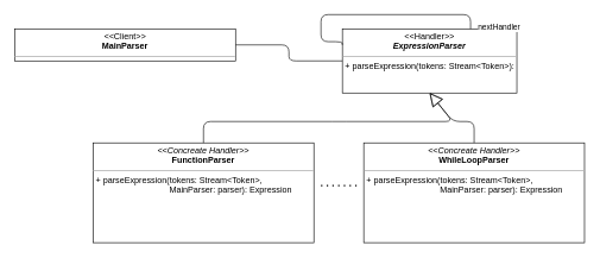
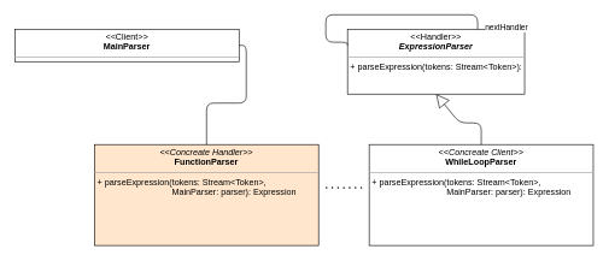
  <mxCell id="0" />
  <mxCell id="1" parent="0" />
  <mxCell id="2" value="&lt;p style=&quot;margin: 0px ; margin-top: 4px ; text-align: center&quot;&gt;&lt;i&gt;&amp;lt;&amp;lt;&lt;/i&gt;Handler&lt;i&gt;&amp;gt;&amp;gt;&lt;br&gt;&lt;b&gt;ExpressionParser&lt;/b&gt;&lt;/i&gt;&lt;/p&gt;&lt;hr size=&quot;1&quot;&gt;&lt;p style=&quot;margin: 0px ; margin-left: 4px&quot;&gt;+ parseExpression(tokens: Stream&amp;lt;Token&amp;gt;): Expression&lt;br&gt;&lt;/p&gt;" style="verticalAlign=top;align=left;overflow=fill;fontSize=12;fontFamily=Helvetica;html=1;" vertex="1" parent="1"><mxGeometry x="480" y="40" width="245" height="90" as="geometry" /></mxCell>
  <mxCell id="3" value="" style="endArrow=none;html=1;edgeStyle=orthogonalEdgeStyle;entryX=0;entryY=0.25;entryDx=0;entryDy=0;" edge="1" parent="1" source="2" target="2"><mxGeometry relative="1" as="geometry"><mxPoint x="510" y="99.5" as="sourcePoint" /><mxPoint x="670" y="99.5" as="targetPoint" /><Array as="points"><mxPoint x="660" y="20" /><mxPoint x="450" y="20" /><mxPoint x="450" y="58" /></Array></mxGeometry></mxCell>
  <mxCell id="4" value="nextHandler" style="edgeLabel;resizable=0;html=1;align=right;verticalAlign=bottom;" connectable="0" vertex="1" parent="3"><mxGeometry x="1" relative="1" as="geometry"><mxPoint x="249.5" y="-17.5" as="offset" /></mxGeometry></mxCell>
- <mxCell id="5" value="&lt;p style=&quot;margin: 0px ; margin-top: 4px ; text-align: center&quot;&gt;&lt;i&gt;&amp;lt;&amp;lt;Concreate Handler&amp;gt;&amp;gt;&lt;br&gt;&lt;/i&gt;&lt;b&gt;FunctionParser&lt;/b&gt;&lt;/p&gt;&lt;hr size=&quot;1&quot;&gt;&lt;p style=&quot;margin: 0px ; margin-left: 4px&quot;&gt;+&amp;nbsp;parseExpression(tokens: Stream&amp;lt;Token&amp;gt;,&lt;br&gt;&lt;span&gt;&amp;nbsp; &amp;nbsp; &amp;nbsp; &amp;nbsp; &amp;nbsp; &amp;nbsp; &amp;nbsp; &amp;nbsp; &amp;nbsp; &amp;nbsp; &amp;nbsp; &amp;nbsp; &amp;nbsp; &amp;nbsp; &amp;nbsp; &amp;nbsp;MainParser: parser): Expression&lt;/span&gt;&lt;/p&gt;" style="verticalAlign=top;align=left;overflow=fill;fontSize=12;fontFamily=Helvetica;html=1;" vertex="1" parent="1"><mxGeometry x="130" y="200" width="310" height="140" as="geometry" /></mxCell>
- <mxCell id="6" value="&lt;p style=&quot;margin: 0px ; margin-top: 4px ; text-align: center&quot;&gt;&lt;i&gt;&amp;lt;&amp;lt;Concreate Handler&amp;gt;&amp;gt;&lt;br&gt;&lt;/i&gt;&lt;b&gt;WhileLoopParser&lt;/b&gt;&lt;/p&gt;&lt;hr size=&quot;1&quot;&gt;&lt;p style=&quot;margin: 0px ; margin-left: 4px&quot;&gt;+&amp;nbsp;parseExpression(tokens: Stream&amp;lt;Token&amp;gt;,&lt;/p&gt;&lt;p style=&quot;margin: 0px ; margin-left: 4px&quot;&gt;&amp;nbsp; &amp;nbsp; &amp;nbsp; &amp;nbsp; &amp;nbsp; &amp;nbsp; &amp;nbsp; &amp;nbsp; &amp;nbsp; &amp;nbsp; &amp;nbsp; &amp;nbsp; &amp;nbsp; &amp;nbsp; &amp;nbsp; &amp;nbsp;MainParser: parser): Expression&lt;/p&gt;" style="verticalAlign=top;align=left;overflow=fill;fontSize=12;fontFamily=Helvetica;html=1;" vertex="1" parent="1"><mxGeometry x="510" y="200" width="310" height="140" as="geometry" /></mxCell>
+ <mxCell id="5" value="&lt;p style=&quot;margin: 0px ; margin-top: 4px ; text-align: center&quot;&gt;&lt;i&gt;&amp;lt;&amp;lt;Concreate Handler&amp;gt;&amp;gt;&lt;br&gt;&lt;/i&gt;&lt;b&gt;FunctionParser&lt;/b&gt;&lt;/p&gt;&lt;hr size=&quot;1&quot;&gt;&lt;p style=&quot;margin: 0px ; margin-left: 4px&quot;&gt;+&amp;nbsp;parseExpression(tokens: Stream&amp;lt;Token&amp;gt;,&lt;br&gt;&lt;span&gt;&amp;nbsp; &amp;nbsp; &amp;nbsp; &amp;nbsp; &amp;nbsp; &amp;nbsp; &amp;nbsp; &amp;nbsp; &amp;nbsp; &amp;nbsp; &amp;nbsp; &amp;nbsp; &amp;nbsp; &amp;nbsp; &amp;nbsp; &amp;nbsp;MainParser: parser): Expression&lt;/span&gt;&lt;/p&gt;" style="verticalAlign=top;align=left;overflow=fill;fontSize=12;fontFamily=Helvetica;html=1;fillColor=#ffe6cc;" vertex="1" parent="1"><mxGeometry x="130" y="200" width="310" height="140" as="geometry" /></mxCell>
+ <mxCell id="6" value="&lt;p style=&quot;margin: 0px ; margin-top: 4px ; text-align: center&quot;&gt;&lt;i&gt;&amp;lt;&amp;lt;Concreate Client&amp;gt;&amp;gt;&lt;br&gt;&lt;/i&gt;&lt;b&gt;WhileLoopParser&lt;/b&gt;&lt;/p&gt;&lt;hr size=&quot;1&quot;&gt;&lt;p style=&quot;margin: 0px ; margin-left: 4px&quot;&gt;+&amp;nbsp;parseExpression(tokens: Stream&amp;lt;Token&amp;gt;,&lt;/p&gt;&lt;p style=&quot;margin: 0px ; margin-left: 4px&quot;&gt;&amp;nbsp; &amp;nbsp; &amp;nbsp; &amp;nbsp; &amp;nbsp; &amp;nbsp; &amp;nbsp; &amp;nbsp; &amp;nbsp; &amp;nbsp; &amp;nbsp; &amp;nbsp; &amp;nbsp; &amp;nbsp; &amp;nbsp; &amp;nbsp;MainParser: parser): Expression&lt;/p&gt;" style="verticalAlign=top;align=left;overflow=fill;fontSize=12;fontFamily=Helvetica;html=1;" vertex="1" parent="1"><mxGeometry x="510" y="200" width="310" height="140" as="geometry" /></mxCell>
  <mxCell id="7" value="" style="endArrow=none;dashed=1;html=1;dashPattern=1 3;strokeWidth=2;" edge="1" parent="1"><mxGeometry width="50" height="50" relative="1" as="geometry"><mxPoint x="450" y="260" as="sourcePoint" /><mxPoint x="500" y="260" as="targetPoint" /></mxGeometry></mxCell>
- <mxCell id="8" value="" style="endArrow=block;endSize=16;endFill=0;html=1;exitX=0.5;exitY=0;exitDx=0;exitDy=0;entryX=0.5;entryY=1;entryDx=0;entryDy=0;" edge="1" parent="1" source="5" target="2"><mxGeometry width="160" relative="1" as="geometry"><mxPoint x="240" y="110" as="sourcePoint" /><mxPoint x="400" y="110" as="targetPoint" /><Array as="points"><mxPoint x="285" y="170" /><mxPoint x="475" y="170" /><mxPoint x="635" y="170" /></Array></mxGeometry></mxCell>
  <mxCell id="9" value="" style="endArrow=block;endSize=16;endFill=0;html=1;exitX=0.5;exitY=0;exitDx=0;exitDy=0;entryX=0.5;entryY=1;entryDx=0;entryDy=0;" edge="1" parent="1" source="6" target="2"><mxGeometry width="160" relative="1" as="geometry"><mxPoint x="550" y="190" as="sourcePoint" /><mxPoint x="740" y="90" as="targetPoint" /><Array as="points"><mxPoint x="665" y="170" /><mxPoint x="635" y="170" /></Array></mxGeometry></mxCell>
  <mxCell id="10" value="&lt;p style=&quot;margin: 0px ; margin-top: 4px ; text-align: center&quot;&gt;&lt;i&gt;&amp;lt;&amp;lt;&lt;/i&gt;Client&lt;i&gt;&amp;gt;&amp;gt;&lt;/i&gt;&lt;br&gt;&lt;b&gt;MainParser&lt;/b&gt;&lt;/p&gt;&lt;hr size=&quot;1&quot;&gt;&lt;p style=&quot;direction: ltr ; margin: 0px 0px 0px 4px&quot;&gt;+ parse(tokens: Stream&amp;lt;Token&amp;gt;): Expression&lt;/p&gt;" style="verticalAlign=top;align=left;overflow=fill;fontSize=12;fontFamily=Helvetica;html=1;" vertex="1" parent="1"><mxGeometry x="20" y="40" width="310" height="45" as="geometry" /></mxCell>
- <mxCell id="11" value="" style="endArrow=none;html=1;edgeStyle=orthogonalEdgeStyle;exitX=1;exitY=0.5;exitDx=0;exitDy=0;entryX=0;entryY=0.5;entryDx=0;entryDy=0;" edge="1" parent="1" source="10" target="2"><mxGeometry relative="1" as="geometry"><mxPoint x="350" y="-10" as="sourcePoint" /><mxPoint x="510" y="-10" as="targetPoint" /></mxGeometry></mxCell>
+ <mxCell id="11" value="" style="endArrow=none;html=1;edgeStyle=orthogonalEdgeStyle;exitX=1;exitY=0.5;exitDx=0;exitDy=0;" edge="1" parent="1" source="10" target="5"><mxGeometry relative="1" as="geometry"><mxPoint x="350" y="-10" as="sourcePoint" /><mxPoint x="510" y="-10" as="targetPoint" /></mxGeometry></mxCell>
